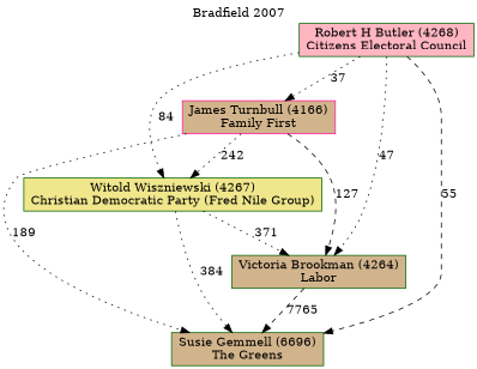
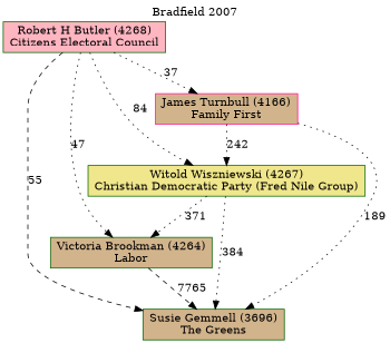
  digraph {
    label="Bradfield 2007"
    labelloc=t
    mclimit=10
    node [color=darkgreen fillcolor=tan shape=box style=filled]
    edge [style=dotted]
    n1 [label="Victoria Brookman (4264)\nLabor"]
-   n2 [label="Susie Gemmell (6696)\nThe Greens"]
+   n2 [label="Susie Gemmell (3696)\nThe Greens"]
    n3 [fillcolor=khaki label="Witold Wiszniewski (4267)\nChristian Democratic Party (Fred Nile Group)"]
    n4 [color=deeppink label="James Turnbull (4166)\nFamily First"]
    n5 [fillcolor=lightpink label="Robert H Butler (4268)\nCitizens Electoral Council"]
    n1 -> n2 [label=7765 style=dashed]
    n3 -> n1 [label=371]
    n3 -> n2 [label=384]
-   n4 -> n1 [label=127 style=dashed]
    n4 -> n2 [label=189]
    n4 -> n3 [label=242]
    n5 -> n1 [label=47]
    n5 -> n2 [label=55 style=dashed]
    n5 -> n3 [label=84]
    n5 -> n4 [label=37]
  }
